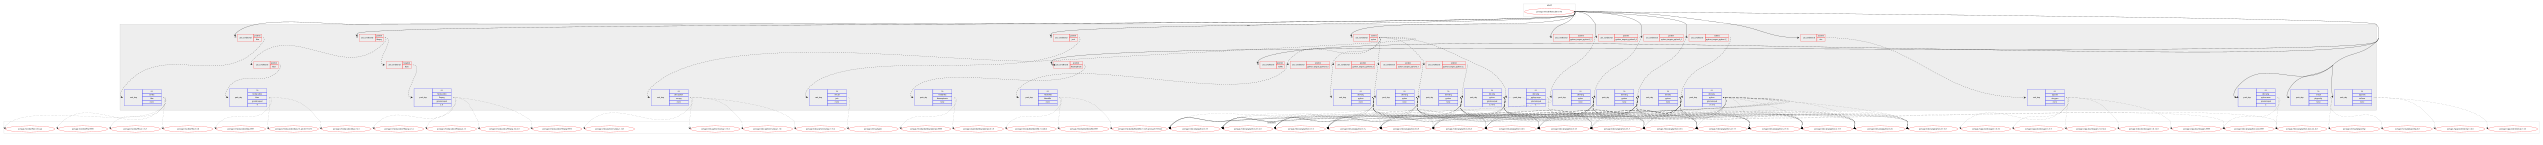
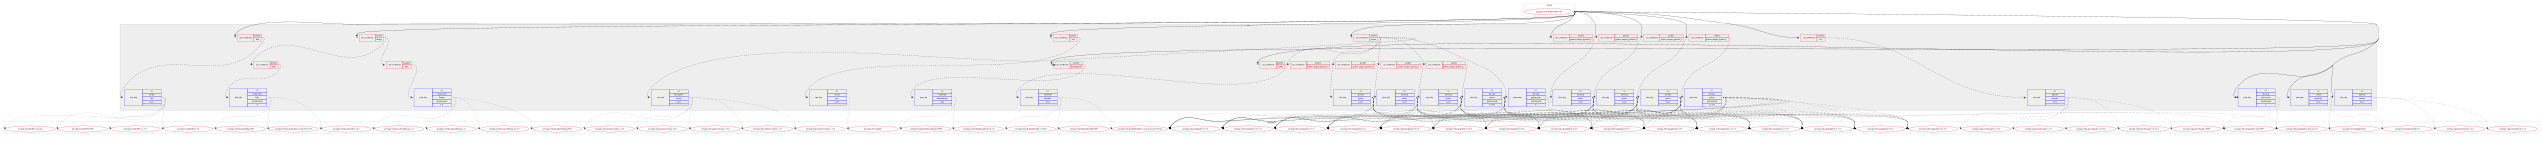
  digraph {
    compound=true
    concentrate=true
    fontname="Noto Sans"
    fontsize=10
    newrank=true
    rankdir=TB
    ranksep=1.5
    node [color=red fontname="Noto Sans" fontsize=10]
    edge [arrowhead=vee fontname="Noto Sans" headport=w style=dotted tailport=e weight=100]
    n1 [label="portage://media-libs/aubio-0.4.8" width=4]
    n2 [color=blue label=<<TABLE BORDER="0" CELLBORDER="1" CELLSPACING="0" CELLPADDING="4" WIDTH="220"><TR><TD ROWSPAN="6" CELLPADDING="30">pack_dep</TD></TR><TR><TD WIDTH="110">no</TD></TR><TR><TD>app-doc</TD></TR><TR><TD>doxygen</TD></TR><TR><TD>none</TD></TR><TR><TD></TD></TR></TABLE>> shape=none]
    n3 [label=<<TABLE BORDER="0" CELLBORDER="1" CELLSPACING="0" CELLPADDING="4"><TR><TD ROWSPAN="3" CELLPADDING="10">use_conditional</TD></TR><TR><TD>positive</TD></TR><TR><TD>doc</TD></TR></TABLE>> shape=none]
    n4 [color=blue label=<<TABLE BORDER="0" CELLBORDER="1" CELLSPACING="0" CELLPADDING="4" WIDTH="220"><TR><TD ROWSPAN="6" CELLPADDING="30">pack_dep</TD></TR><TR><TD WIDTH="110">no</TD></TR><TR><TD>dev-lang</TD></TR><TR><TD>python</TD></TR><TR><TD>greaterequal</TD></TR><TR><TD>2.7.5-r2</TD></TR></TABLE>> shape=none]
    n5 [label=<<TABLE BORDER="0" CELLBORDER="1" CELLSPACING="0" CELLPADDING="4"><TR><TD ROWSPAN="3" CELLPADDING="10">use_conditional</TD></TR><TR><TD>positive</TD></TR><TR><TD>python_targets_python2_7</TD></TR></TABLE>> shape=none]
    n6 [color=blue label=<<TABLE BORDER="0" CELLBORDER="1" CELLSPACING="0" CELLPADDING="4" WIDTH="220"><TR><TD ROWSPAN="6" CELLPADDING="30">pack_dep</TD></TR><TR><TD WIDTH="110">no</TD></TR><TR><TD>dev-lang</TD></TR><TR><TD>python</TD></TR><TR><TD>none</TD></TR><TR><TD></TD></TR></TABLE>> shape=none]
    n7 [label=<<TABLE BORDER="0" CELLBORDER="1" CELLSPACING="0" CELLPADDING="4"><TR><TD ROWSPAN="3" CELLPADDING="10">use_conditional</TD></TR><TR><TD>positive</TD></TR><TR><TD>python_targets_python3_5</TD></TR></TABLE>> shape=none]
    n8 [color=blue label=<<TABLE BORDER="0" CELLBORDER="1" CELLSPACING="0" CELLPADDING="4" WIDTH="220"><TR><TD ROWSPAN="6" CELLPADDING="30">pack_dep</TD></TR><TR><TD WIDTH="110">no</TD></TR><TR><TD>dev-lang</TD></TR><TR><TD>python</TD></TR><TR><TD>none</TD></TR><TR><TD></TD></TR></TABLE>> shape=none]
    n9 [label=<<TABLE BORDER="0" CELLBORDER="1" CELLSPACING="0" CELLPADDING="4"><TR><TD ROWSPAN="3" CELLPADDING="10">use_conditional</TD></TR><TR><TD>positive</TD></TR><TR><TD>python_targets_python3_6</TD></TR></TABLE>> shape=none]
    n10 [color=blue label=<<TABLE BORDER="0" CELLBORDER="1" CELLSPACING="0" CELLPADDING="4" WIDTH="220"><TR><TD ROWSPAN="6" CELLPADDING="30">pack_dep</TD></TR><TR><TD WIDTH="110">no</TD></TR><TR><TD>dev-lang</TD></TR><TR><TD>python</TD></TR><TR><TD>none</TD></TR><TR><TD></TD></TR></TABLE>> shape=none]
    n11 [label=<<TABLE BORDER="0" CELLBORDER="1" CELLSPACING="0" CELLPADDING="4"><TR><TD ROWSPAN="3" CELLPADDING="10">use_conditional</TD></TR><TR><TD>positive</TD></TR><TR><TD>python_targets_python3_7</TD></TR></TABLE>> shape=none]
    n12 [color=blue label=<<TABLE BORDER="0" CELLBORDER="1" CELLSPACING="0" CELLPADDING="4" WIDTH="220"><TR><TD ROWSPAN="6" CELLPADDING="30">pack_dep</TD></TR><TR><TD WIDTH="110">no</TD></TR><TR><TD>app-text</TD></TR><TR><TD>txt2man</TD></TR><TR><TD>none</TD></TR><TR><TD></TD></TR></TABLE>> shape=none]
    n13 [color=blue label=<<TABLE BORDER="0" CELLBORDER="1" CELLSPACING="0" CELLPADDING="4" WIDTH="220"><TR><TD ROWSPAN="6" CELLPADDING="30">pack_dep</TD></TR><TR><TD WIDTH="110">no</TD></TR><TR><TD>dev-lang</TD></TR><TR><TD>python-exec</TD></TR><TR><TD>greaterequal</TD></TR><TR><TD>2</TD></TR></TABLE>> shape=none]
    n14 [color=blue label=<<TABLE BORDER="0" CELLBORDER="1" CELLSPACING="0" CELLPADDING="4" WIDTH="220"><TR><TD ROWSPAN="6" CELLPADDING="30">pack_dep</TD></TR><TR><TD WIDTH="110">no</TD></TR><TR><TD>virtual</TD></TR><TR><TD>pkgconfig</TD></TR><TR><TD>none</TD></TR><TR><TD></TD></TR></TABLE>> shape=none]
    n15 [color=blue label=<<TABLE BORDER="0" CELLBORDER="1" CELLSPACING="0" CELLPADDING="4" WIDTH="220"><TR><TD ROWSPAN="6" CELLPADDING="30">pack_dep</TD></TR><TR><TD WIDTH="110">no</TD></TR><TR><TD>media-video</TD></TR><TR><TD>ffmpeg</TD></TR><TR><TD>greaterequal</TD></TR><TR><TD>2.6</TD></TR></TABLE>> shape=none]
    n16 [label=<<TABLE BORDER="0" CELLBORDER="1" CELLSPACING="0" CELLPADDING="4"><TR><TD ROWSPAN="3" CELLPADDING="10">use_conditional</TD></TR><TR><TD>negative</TD></TR><TR><TD>libav</TD></TR></TABLE>> shape=none]
    n17 [color=blue label=<<TABLE BORDER="0" CELLBORDER="1" CELLSPACING="0" CELLPADDING="4" WIDTH="220"><TR><TD ROWSPAN="6" CELLPADDING="30">pack_dep</TD></TR><TR><TD WIDTH="110">no</TD></TR><TR><TD>media-video</TD></TR><TR><TD>libav</TD></TR><TR><TD>greaterequal</TD></TR><TR><TD>9</TD></TR></TABLE>> shape=none]
    n18 [label=<<TABLE BORDER="0" CELLBORDER="1" CELLSPACING="0" CELLPADDING="4"><TR><TD ROWSPAN="3" CELLPADDING="10">use_conditional</TD></TR><TR><TD>positive</TD></TR><TR><TD>libav</TD></TR></TABLE>> shape=none]
    n19 [label=<<TABLE BORDER="0" CELLBORDER="1" CELLSPACING="0" CELLPADDING="4"><TR><TD ROWSPAN="3" CELLPADDING="10">use_conditional</TD></TR><TR><TD>positive</TD></TR><TR><TD>ffmpeg</TD></TR></TABLE>> shape=none]
    n20 [color=blue label=<<TABLE BORDER="0" CELLBORDER="1" CELLSPACING="0" CELLPADDING="4" WIDTH="220"><TR><TD ROWSPAN="6" CELLPADDING="30">pack_dep</TD></TR><TR><TD WIDTH="110">no</TD></TR><TR><TD>sci-libs</TD></TR><TR><TD>fftw</TD></TR><TR><TD>none</TD></TR><TR><TD></TD></TR></TABLE>> shape=none]
    n21 [label=<<TABLE BORDER="0" CELLBORDER="1" CELLSPACING="0" CELLPADDING="4"><TR><TD ROWSPAN="3" CELLPADDING="10">use_conditional</TD></TR><TR><TD>positive</TD></TR><TR><TD>fftw</TD></TR></TABLE>> shape=none]
    n22 [color=blue label=<<TABLE BORDER="0" CELLBORDER="1" CELLSPACING="0" CELLPADDING="4" WIDTH="220"><TR><TD ROWSPAN="6" CELLPADDING="30">pack_dep</TD></TR><TR><TD WIDTH="110">no</TD></TR><TR><TD>virtual</TD></TR><TR><TD>jack</TD></TR><TR><TD>none</TD></TR><TR><TD></TD></TR></TABLE>> shape=none]
    n23 [label=<<TABLE BORDER="0" CELLBORDER="1" CELLSPACING="0" CELLPADDING="4"><TR><TD ROWSPAN="3" CELLPADDING="10">use_conditional</TD></TR><TR><TD>positive</TD></TR><TR><TD>jack</TD></TR></TABLE>> shape=none]
    n24 [color=blue label=<<TABLE BORDER="0" CELLBORDER="1" CELLSPACING="0" CELLPADDING="4" WIDTH="220"><TR><TD ROWSPAN="6" CELLPADDING="30">pack_dep</TD></TR><TR><TD WIDTH="110">no</TD></TR><TR><TD>media-libs</TD></TR><TR><TD>libsamplerate</TD></TR><TR><TD>none</TD></TR><TR><TD></TD></TR></TABLE>> shape=none]
    n25 [label=<<TABLE BORDER="0" CELLBORDER="1" CELLSPACING="0" CELLPADDING="4"><TR><TD ROWSPAN="3" CELLPADDING="10">use_conditional</TD></TR><TR><TD>positive</TD></TR><TR><TD>libsamplerate</TD></TR></TABLE>> shape=none]
    n26 [color=blue label=<<TABLE BORDER="0" CELLBORDER="1" CELLSPACING="0" CELLPADDING="4" WIDTH="220"><TR><TD ROWSPAN="6" CELLPADDING="30">pack_dep</TD></TR><TR><TD WIDTH="110">no</TD></TR><TR><TD>dev-lang</TD></TR><TR><TD>python</TD></TR><TR><TD>greaterequal</TD></TR><TR><TD>2.7.5-r2</TD></TR></TABLE>> shape=none]
    n27 [label=<<TABLE BORDER="0" CELLBORDER="1" CELLSPACING="0" CELLPADDING="4"><TR><TD ROWSPAN="3" CELLPADDING="10">use_conditional</TD></TR><TR><TD>positive</TD></TR><TR><TD>python_targets_python2_7</TD></TR></TABLE>> shape=none]
    n28 [color=blue label=<<TABLE BORDER="0" CELLBORDER="1" CELLSPACING="0" CELLPADDING="4" WIDTH="220"><TR><TD ROWSPAN="6" CELLPADDING="30">pack_dep</TD></TR><TR><TD WIDTH="110">no</TD></TR><TR><TD>dev-lang</TD></TR><TR><TD>python</TD></TR><TR><TD>none</TD></TR><TR><TD></TD></TR></TABLE>> shape=none]
    n29 [label=<<TABLE BORDER="0" CELLBORDER="1" CELLSPACING="0" CELLPADDING="4"><TR><TD ROWSPAN="3" CELLPADDING="10">use_conditional</TD></TR><TR><TD>positive</TD></TR><TR><TD>python_targets_python3_5</TD></TR></TABLE>> shape=none]
    n30 [color=blue label=<<TABLE BORDER="0" CELLBORDER="1" CELLSPACING="0" CELLPADDING="4" WIDTH="220"><TR><TD ROWSPAN="6" CELLPADDING="30">pack_dep</TD></TR><TR><TD WIDTH="110">no</TD></TR><TR><TD>dev-lang</TD></TR><TR><TD>python</TD></TR><TR><TD>none</TD></TR><TR><TD></TD></TR></TABLE>> shape=none]
    n31 [label=<<TABLE BORDER="0" CELLBORDER="1" CELLSPACING="0" CELLPADDING="4"><TR><TD ROWSPAN="3" CELLPADDING="10">use_conditional</TD></TR><TR><TD>positive</TD></TR><TR><TD>python_targets_python3_6</TD></TR></TABLE>> shape=none]
    n32 [color=blue label=<<TABLE BORDER="0" CELLBORDER="1" CELLSPACING="0" CELLPADDING="4" WIDTH="220"><TR><TD ROWSPAN="6" CELLPADDING="30">pack_dep</TD></TR><TR><TD WIDTH="110">no</TD></TR><TR><TD>dev-lang</TD></TR><TR><TD>python</TD></TR><TR><TD>none</TD></TR><TR><TD></TD></TR></TABLE>> shape=none]
    n33 [label=<<TABLE BORDER="0" CELLBORDER="1" CELLSPACING="0" CELLPADDING="4"><TR><TD ROWSPAN="3" CELLPADDING="10">use_conditional</TD></TR><TR><TD>positive</TD></TR><TR><TD>python_targets_python3_7</TD></TR></TABLE>> shape=none]
    n34 [color=blue label=<<TABLE BORDER="0" CELLBORDER="1" CELLSPACING="0" CELLPADDING="4" WIDTH="220"><TR><TD ROWSPAN="6" CELLPADDING="30">pack_dep</TD></TR><TR><TD WIDTH="110">no</TD></TR><TR><TD>dev-lang</TD></TR><TR><TD>python-exec</TD></TR><TR><TD>greaterequal</TD></TR><TR><TD>2</TD></TR></TABLE>> shape=none]
    n35 [color=blue label=<<TABLE BORDER="0" CELLBORDER="1" CELLSPACING="0" CELLPADDING="4" WIDTH="220"><TR><TD ROWSPAN="6" CELLPADDING="30">pack_dep</TD></TR><TR><TD WIDTH="110">no</TD></TR><TR><TD>dev-python</TD></TR><TR><TD>numpy</TD></TR><TR><TD>none</TD></TR><TR><TD></TD></TR></TABLE>> shape=none]
    n36 [label=<<TABLE BORDER="0" CELLBORDER="1" CELLSPACING="0" CELLPADDING="4"><TR><TD ROWSPAN="3" CELLPADDING="10">use_conditional</TD></TR><TR><TD>positive</TD></TR><TR><TD>python</TD></TR></TABLE>> shape=none]
    n37 [color=blue label=<<TABLE BORDER="0" CELLBORDER="1" CELLSPACING="0" CELLPADDING="4" WIDTH="220"><TR><TD ROWSPAN="6" CELLPADDING="30">pack_dep</TD></TR><TR><TD WIDTH="110">no</TD></TR><TR><TD>media-libs</TD></TR><TR><TD>libsndfile</TD></TR><TR><TD>none</TD></TR><TR><TD></TD></TR></TABLE>> shape=none]
    n38 [label=<<TABLE BORDER="0" CELLBORDER="1" CELLSPACING="0" CELLPADDING="4"><TR><TD ROWSPAN="3" CELLPADDING="10">use_conditional</TD></TR><TR><TD>positive</TD></TR><TR><TD>sndfile</TD></TR></TABLE>> shape=none]
    n39 [label="portage://dev-doc/doxygen-1.8.14-r1" width=4]
    n40 [label="portage://app-doc/doxygen-1.8.14-r2" width=4]
    n41 [label="portage://app-doc/doxygen-1.8.15" width=4]
    n42 [label="portage://app-doc/doxygen-1.8.16" width=4]
    n43 [label="portage://app-doc/doxygen-9999" width=4]
    n44 [label="portage://dev-lang/python-2.7.15" width=4]
    n45 [label="portage://dev-lang/python-2.7.16" width=4]
    n46 [label="portage://dev-lang/python-2.7.17" width=4]
    n47 [label="portage://dev-lang/python-3.5.5" width=4]
    n48 [label="portage://dev-lang/python-3.5.7" width=4]
    n49 [label="portage://dev-lang/python-3.5.9" width=4]
    n50 [label="portage://dev-lang/python-3.6.5" width=4]
    n51 [label="portage://dev-lang/python-3.6.8" width=4]
    n52 [label="portage://dev-lang/python-3.6.9" width=4]
    n53 [label="portage://dev-lang/python-3.7.2" width=4]
    n54 [label="portage://dev-lang/python-3.7.3" width=4]
    n55 [label="portage://dev-lang/python-3.7.4-r1" width=4]
    n56 [label="portage://dev-lang/python-3.7.5" width=4]
    n57 [label="portage://dev-lang/python-3.7.5-r1" width=4]
    n58 [label="portage://dev-lang/python-3.8.0" width=4]
    n59 [label="portage://app-text/txt2man-1.5.6" width=4]
    n60 [label="portage://app-text/txt2man-1.6.0" width=4]
    n61 [label="portage://dev-lang/python-exec-2.4.6-r1" width=4]
    n62 [label="portage://dev-lang/python-exec-9999" width=4]
    n63 [label="portage://virtual/pkgconfig-0-r1" width=4]
    n64 [label="portage://virtual/pkgconfig-1" width=4]
    n65 [label="portage://media-video/ffmpeg-3.4.6-r1" width=4]
    n66 [label="portage://media-video/ffmpeg-4.1.3" width=4]
    n67 [label="portage://media-video/ffmpeg-4.1.4" width=4]
    n68 [label="portage://media-video/ffmpeg-9999" width=4]
    n69 [label="portage://media-video/libav-12.3" width=4]
    n70 [label="portage://media-video/libav-13_pre20171219" width=4]
    n71 [label="portage://media-video/libav-9999" width=4]
    n72 [label="portage://sci-libs/fftw-2.1.5-r9" width=4]
    n73 [label="portage://sci-libs/fftw-3.3.6_p2" width=4]
    n74 [label="portage://sci-libs/fftw-3.3.8" width=4]
    n75 [label="portage://sci-libs/fftw-9999" width=4]
    n76 [label="portage://virtual/jack-0" width=4]
    n77 [label="portage://pack-libs/libsamplerate-0.1.9" width=4]
    n78 [label="portage://media-libs/libsamplerate-9999" width=4]
    n79 [label="portage://dev-python/numpy-1.14.5" width=4]
    n80 [label="portage://dev-python/numpy-1.15.4" width=4]
    n81 [label="portage://dev-python/numpy-1.16.1" width=4]
    n82 [label="portage://dev-python/numpy-1.16.5" width=4]
+   n83 [label="portage://dev-python/numpy-1.8.2" width=4]
    n84 [label="portage://media-libs/libsndfile-1.0.28-r4" width=4]
    n85 [label="portage://media-libs/libsndfile-1.0.29_pre2_p20191024" width=4]
    n86 [label="portage://media-libs/libsndfile-9999" width=4]
    subgraph cluster_1 {
      color=gray
      label=<<i>ebuild</i>>
      rank=same
      n1
    }
    subgraph cluster_2 {
      color=gray
      label=<<i>dependencies</i>>
      subgraph cluster_3 {
        color=gray
        fillcolor="#eeeeee"
        label=<<i>compile</i>>
        style=filled
        subgraph sub_4 {
          color=gray
          fillcolor="#eeeeee"
          label=<<i>compile</i>>
          style=filled
          n3
          subgraph sub_5 {
            color=gray
            fillcolor="#eeeeee"
            label=<<i>compile</i>>
            style=filled
            n2
          }
        }
        subgraph sub_6 {
          color=gray
          fillcolor="#eeeeee"
          label=<<i>compile</i>>
          style=filled
          n5
          subgraph sub_7 {
            color=gray
            fillcolor="#eeeeee"
            label=<<i>compile</i>>
            style=filled
            n4
          }
        }
        subgraph sub_8 {
          color=gray
          fillcolor="#eeeeee"
          label=<<i>compile</i>>
          style=filled
          n7
          subgraph sub_9 {
            color=gray
            fillcolor="#eeeeee"
            label=<<i>compile</i>>
            style=filled
            n6
          }
        }
        subgraph sub_10 {
          color=gray
          fillcolor="#eeeeee"
          label=<<i>compile</i>>
          style=filled
          n9
          subgraph sub_11 {
            color=gray
            fillcolor="#eeeeee"
            label=<<i>compile</i>>
            style=filled
            n8
          }
        }
        subgraph sub_12 {
          color=gray
          fillcolor="#eeeeee"
          label=<<i>compile</i>>
          style=filled
          n11
          subgraph sub_13 {
            color=gray
            fillcolor="#eeeeee"
            label=<<i>compile</i>>
            style=filled
            n10
          }
        }
        subgraph sub_14 {
          color=gray
          fillcolor="#eeeeee"
          label=<<i>compile</i>>
          style=filled
          n12
        }
        subgraph sub_15 {
          color=gray
          fillcolor="#eeeeee"
          label=<<i>compile</i>>
          style=filled
          n13
        }
        subgraph sub_16 {
          color=gray
          fillcolor="#eeeeee"
          label=<<i>compile</i>>
          style=filled
          n14
        }
      }
      subgraph cluster_17 {
        color=gray
        fillcolor="#eeeeee"
        label=<<i>compile and run</i>>
        style=filled
        subgraph sub_18 {
          color=gray
          fillcolor="#eeeeee"
          label=<<i>compile and run</i>>
          style=filled
          n19
          subgraph sub_19 {
            color=gray
            fillcolor="#eeeeee"
            label=<<i>compile and run</i>>
            style=filled
            n16
            subgraph sub_20 {
              color=gray
              fillcolor="#eeeeee"
              label=<<i>compile and run</i>>
              style=filled
              n15
            }
          }
          subgraph sub_21 {
            color=gray
            fillcolor="#eeeeee"
            label=<<i>compile and run</i>>
            style=filled
            n18
            subgraph sub_22 {
              color=gray
              fillcolor="#eeeeee"
              label=<<i>compile and run</i>>
              style=filled
              n17
            }
          }
        }
        subgraph sub_23 {
          color=gray
          fillcolor="#eeeeee"
          label=<<i>compile and run</i>>
          style=filled
          n21
          subgraph sub_24 {
            color=gray
            fillcolor="#eeeeee"
            label=<<i>compile and run</i>>
            style=filled
            n20
          }
        }
        subgraph sub_25 {
          color=gray
          fillcolor="#eeeeee"
          label=<<i>compile and run</i>>
          style=filled
          n23
          subgraph sub_26 {
            color=gray
            fillcolor="#eeeeee"
            label=<<i>compile and run</i>>
            style=filled
            n22
          }
        }
        subgraph sub_27 {
          color=gray
          fillcolor="#eeeeee"
          label=<<i>compile and run</i>>
          style=filled
          n25
          subgraph sub_28 {
            color=gray
            fillcolor="#eeeeee"
            label=<<i>compile and run</i>>
            style=filled
            n24
          }
        }
        subgraph sub_29 {
          color=gray
          fillcolor="#eeeeee"
          label=<<i>compile and run</i>>
          style=filled
          n36
          subgraph sub_30 {
            color=gray
            fillcolor="#eeeeee"
            label=<<i>compile and run</i>>
            style=filled
            n27
            subgraph sub_31 {
              color=gray
              fillcolor="#eeeeee"
              label=<<i>compile and run</i>>
              style=filled
              n26
            }
          }
          subgraph sub_32 {
            color=gray
            fillcolor="#eeeeee"
            label=<<i>compile and run</i>>
            style=filled
            n29
            subgraph sub_33 {
              color=gray
              fillcolor="#eeeeee"
              label=<<i>compile and run</i>>
              style=filled
              n28
            }
          }
          subgraph sub_34 {
            color=gray
            fillcolor="#eeeeee"
            label=<<i>compile and run</i>>
            style=filled
            n31
            subgraph sub_35 {
              color=gray
              fillcolor="#eeeeee"
              label=<<i>compile and run</i>>
              style=filled
              n30
            }
          }
          subgraph sub_36 {
            color=gray
            fillcolor="#eeeeee"
            label=<<i>compile and run</i>>
            style=filled
            n33
            subgraph sub_37 {
              color=gray
              fillcolor="#eeeeee"
              label=<<i>compile and run</i>>
              style=filled
              n32
            }
          }
          subgraph sub_38 {
            color=gray
            fillcolor="#eeeeee"
            label=<<i>compile and run</i>>
            style=filled
            n34
          }
          subgraph sub_39 {
            color=gray
            fillcolor="#eeeeee"
            label=<<i>compile and run</i>>
            style=filled
            n35
          }
        }
        subgraph sub_40 {
          color=gray
          fillcolor="#eeeeee"
          label=<<i>compile and run</i>>
          style=filled
          n38
          subgraph sub_41 {
            color=gray
            fillcolor="#eeeeee"
            label=<<i>compile and run</i>>
            style=filled
            n37
          }
        }
      }
      subgraph cluster_42 {
        color=gray
        fillcolor="#eeeeee"
        label=<<i>run</i>>
        style=filled
      }
    }
    subgraph cluster_43 {
      color=gray
      label=<<i>candidates</i>>
      rank=same
      subgraph sub_44 {
        color=black
        label=<<i>candidates</i>>
        nodesep=1
        rank=same
        n39
        n40
        n41
        n42
        n43
      }
      subgraph sub_45 {
        color=black
        label=<<i>candidates</i>>
        nodesep=1
        rank=same
        n44
        n45
        n46
        n47
        n48
        n49
        n50
        n51
        n52
        n53
        n54
        n55
        n56
        n57
        n58
      }
      subgraph sub_46 {
        color=black
        label=<<i>candidates</i>>
        nodesep=1
        rank=same
        n44
        n45
        n46
        n47
        n48
        n49
        n50
        n51
        n52
        n53
        n54
        n55
        n56
        n57
        n58
      }
      subgraph sub_47 {
        color=black
        label=<<i>candidates</i>>
        nodesep=1
        rank=same
        n44
        n45
        n46
        n47
        n48
        n49
        n50
        n51
        n52
        n53
        n54
        n55
        n56
        n57
        n58
      }
      subgraph sub_48 {
        color=black
        label=<<i>candidates</i>>
        nodesep=1
        rank=same
        n44
        n45
        n46
        n47
        n48
        n49
        n50
        n51
        n52
        n53
        n54
        n55
        n56
        n57
        n58
      }
      subgraph sub_49 {
        color=black
        label=<<i>candidates</i>>
        nodesep=1
        rank=same
        n59
        n60
      }
      subgraph sub_50 {
        color=black
        label=<<i>candidates</i>>
        nodesep=1
        rank=same
        n61
        n62
      }
      subgraph sub_51 {
        color=black
        label=<<i>candidates</i>>
        nodesep=1
        rank=same
        n63
        n64
      }
      subgraph sub_52 {
        color=black
        label=<<i>candidates</i>>
        nodesep=1
        rank=same
        n65
        n66
        n67
        n68
      }
      subgraph sub_53 {
        color=black
        label=<<i>candidates</i>>
        nodesep=1
        rank=same
        n69
        n70
        n71
      }
      subgraph sub_54 {
        color=black
        label=<<i>candidates</i>>
        nodesep=1
        rank=same
        n72
        n73
        n74
        n75
      }
      subgraph sub_55 {
        color=black
        label=<<i>candidates</i>>
        nodesep=1
        rank=same
        n44
        n45
        n46
        n47
        n48
        n49
        n50
        n51
        n52
        n53
        n54
        n55
        n56
        n57
        n58
      }
      subgraph sub_56 {
        color=black
        label=<<i>candidates</i>>
        nodesep=1
        rank=same
        n76
      }
      subgraph sub_57 {
        color=black
        label=<<i>candidates</i>>
        nodesep=1
        rank=same
        n77
        n78
      }
      subgraph sub_58 {
        color=black
        label=<<i>candidates</i>>
        nodesep=1
        rank=same
        n44
        n45
        n46
        n47
        n48
        n49
        n50
        n51
        n52
        n53
        n54
        n55
        n56
        n57
        n58
      }
      subgraph sub_59 {
        color=black
        label=<<i>candidates</i>>
        nodesep=1
        rank=same
        n44
        n45
        n46
        n47
        n48
        n49
        n50
        n51
        n52
        n53
        n54
        n55
        n56
        n57
        n58
      }
      subgraph sub_60 {
        color=black
        label=<<i>candidates</i>>
        nodesep=1
        rank=same
        n44
        n45
        n46
        n47
        n48
        n49
        n50
        n51
        n52
        n53
        n54
        n55
        n56
        n57
        n58
      }
      subgraph sub_61 {
        color=black
        label=<<i>candidates</i>>
        nodesep=1
        rank=same
        n61
        n62
      }
      subgraph sub_62 {
        color=black
        label=<<i>candidates</i>>
        nodesep=1
        rank=same
        n79
        n80
        n81
        n82
+       n83
      }
      subgraph sub_63 {
        color=black
        label=<<i>candidates</i>>
        nodesep=1
        rank=same
        n84
        n85
        n86
      }
    }
    n1 -> n3 [style=solid weight=20]
    n1 -> n5 [style=solid weight=20]
    n1 -> n7 [style=solid weight=20]
    n1 -> n9 [style=solid weight=20]
    n1 -> n11 [style=solid weight=20]
    n1 -> n12 [style=solid weight=20]
    n1 -> n13 [style=solid weight=20]
    n1 -> n14 [style=solid weight=20]
    n1 -> n19 [arrowhead=odotvee style=solid weight=20]
    n1 -> n21 [arrowhead=odotvee style=solid weight=20]
    n1 -> n23 [arrowhead=odotvee style=solid weight=20]
    n1 -> n25 [arrowhead=odotvee style=solid weight=20]
    n1 -> n36 [arrowhead=odotvee style=solid weight=20]
    n1 -> n38 [arrowhead=odotvee style=solid weight=20]
    n2 -> n39
    n2 -> n40
    n2 -> n41
    n2 -> n42
    n2 -> n43
    n3 -> n2 [style=dashed weight=20]
    n4 -> n44
    n4 -> n45
    n4 -> n46
    n4 -> n47
    n4 -> n48
    n4 -> n49
    n4 -> n50
    n4 -> n51
    n4 -> n52
    n4 -> n53
    n4 -> n54
    n4 -> n55
    n4 -> n56
    n4 -> n57
    n4 -> n58
    n5 -> n4 [style=dashed weight=20]
    n6 -> n44
    n6 -> n45
    n6 -> n46
    n6 -> n47
    n6 -> n48
    n6 -> n49
    n6 -> n50
    n6 -> n51
    n6 -> n52
    n6 -> n53
    n6 -> n54
    n6 -> n55
    n6 -> n56
    n6 -> n57
    n6 -> n58
    n7 -> n6 [style=dashed weight=20]
    n8 -> n44
    n8 -> n45
    n8 -> n46
    n8 -> n47
    n8 -> n48
    n8 -> n49
    n8 -> n50
    n8 -> n51
    n8 -> n52
    n8 -> n53
    n8 -> n54
    n8 -> n55
    n8 -> n56
    n8 -> n57
    n8 -> n58
    n9 -> n8 [style=dashed weight=20]
    n10 -> n44
    n10 -> n45
    n10 -> n46
    n10 -> n47
    n10 -> n48
    n10 -> n49
    n10 -> n50
    n10 -> n51
    n10 -> n52
    n10 -> n53
    n10 -> n54
    n10 -> n55
    n10 -> n56
    n10 -> n57
    n10 -> n58
    n11 -> n10 [style=dashed weight=20]
    n12 -> n59
    n12 -> n60
    n13 -> n61
    n13 -> n62
    n14 -> n63
    n14 -> n64
    n15 -> n65
    n15 -> n66
    n15 -> n67
    n15 -> n68
    n16 -> n15 [style=dashed weight=20]
    n17 -> n69
    n17 -> n70
    n17 -> n71
    n18 -> n17 [style=dashed weight=20]
    n19 -> n16 [style=dashed weight=20]
    n19 -> n18 [style=dashed weight=20]
    n20 -> n72
    n20 -> n73
    n20 -> n74
    n20 -> n75
    n21 -> n20 [style=dashed weight=20]
    n22 -> n76
    n23 -> n22 [style=dashed weight=20]
    n24 -> n77
    n24 -> n78
    n25 -> n24 [style=dashed weight=20]
    n26 -> n44
    n26 -> n45
    n26 -> n46
    n26 -> n47
    n26 -> n48
    n26 -> n49
    n26 -> n50
    n26 -> n51
    n26 -> n52
    n26 -> n53
    n26 -> n54
    n26 -> n55
    n26 -> n56
    n26 -> n57
    n26 -> n58
    n27 -> n26 [style=dashed weight=20]
    n28 -> n44
    n28 -> n45
    n28 -> n46
    n28 -> n47
    n28 -> n48
    n28 -> n49
    n28 -> n50
    n28 -> n51
    n28 -> n52
    n28 -> n53
    n28 -> n54
    n28 -> n55
    n28 -> n56
    n28 -> n57
    n28 -> n58
    n29 -> n28 [style=dashed weight=20]
    n30 -> n44
    n30 -> n45
    n30 -> n46
    n30 -> n47
    n30 -> n48
    n30 -> n49
    n30 -> n50
    n30 -> n51
    n30 -> n52
    n30 -> n53
    n30 -> n54
    n30 -> n55
    n30 -> n56
    n30 -> n57
    n30 -> n58
    n31 -> n30 [style=dashed weight=20]
    n32 -> n44
    n32 -> n45
    n32 -> n46
    n32 -> n47
    n32 -> n48
    n32 -> n49
    n32 -> n50
    n32 -> n51
    n32 -> n52
    n32 -> n53
    n32 -> n54
    n32 -> n55
    n32 -> n56
    n32 -> n57
    n32 -> n58
    n33 -> n32 [style=dashed weight=20]
    n34 -> n61
    n34 -> n62
    n35 -> n79
    n35 -> n80
    n35 -> n81
    n35 -> n82
+   n35 -> n83
    n36 -> n27 [style=dashed weight=20]
    n36 -> n29 [style=dashed weight=20]
    n36 -> n31 [style=dashed weight=20]
    n36 -> n33 [style=dashed weight=20]
    n36 -> n34 [style=dashed weight=20]
    n36 -> n35 [style=dashed weight=20]
    n37 -> n84
    n37 -> n85
    n37 -> n86
    n38 -> n37 [style=dashed weight=20]
  }
